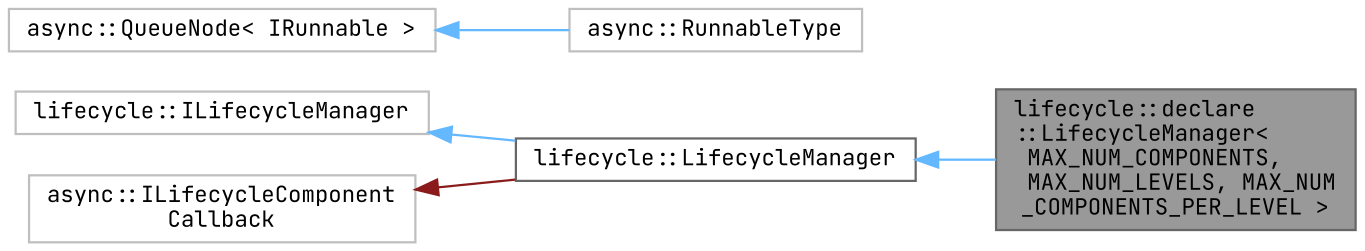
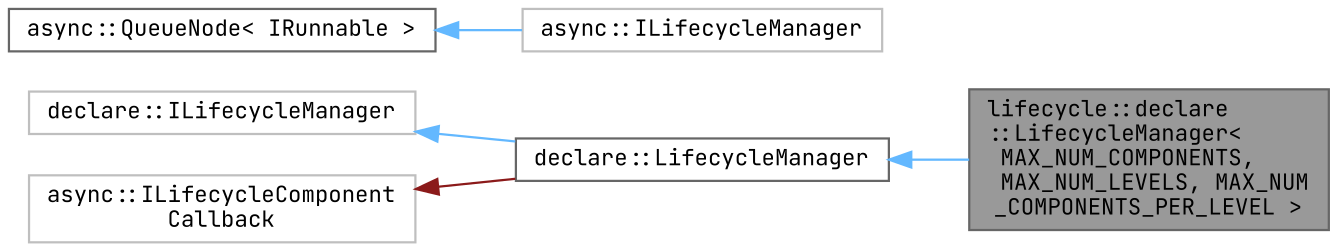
  digraph {
    fontname="JetBrains Mono"
    rankdir=LR
    node [color=grey75 fillcolor=white fontname="JetBrains Mono" fontsize=10 shape=box style=filled]
    edge [color=steelblue1 dir=back fontname="JetBrains Mono" fontsize=10 labelfontname=Helvetica labelfontsize=10 style=solid]
    n1 [color=gray40 fillcolor=grey60 fontcolor=black height=0.2 label="lifecycle::declare\l::LifecycleManager\<\l MAX_NUM_COMPONENTS,\l MAX_NUM_LEVELS, MAX_NUM\l_COMPONENTS_PER_LEVEL \>" width=0.4]
-   n2 [color=gray40 height=0.2 label="lifecycle::LifecycleManager" width=0.4]
-   n3 [height=0.2 label="lifecycle::ILifecycleManager" width=0.4]
+   n2 [color=gray40 height=0.2 label="declare::LifecycleManager" width=0.4]
+   n3 [height=0.2 label="declare::ILifecycleManager" width=0.4]
    n4 [height=0.2 label="async::ILifecycleComponent\lCallback" width=0.4]
-   n5 [height=0.2 label="async::RunnableType" width=0.4]
-   n6 [height=0.2 label="async::QueueNode\< IRunnable \>" width=0.4]
+   n5 [height=0.2 label="async::ILifecycleManager" width=0.4]
+   n6 [color=gray40 height=0.2 label="async::QueueNode\< IRunnable \>" width=0.4]
    n2 -> n1
    n3 -> n2
    n4 -> n2 [color=firebrick4]
    n6 -> n5
  }
